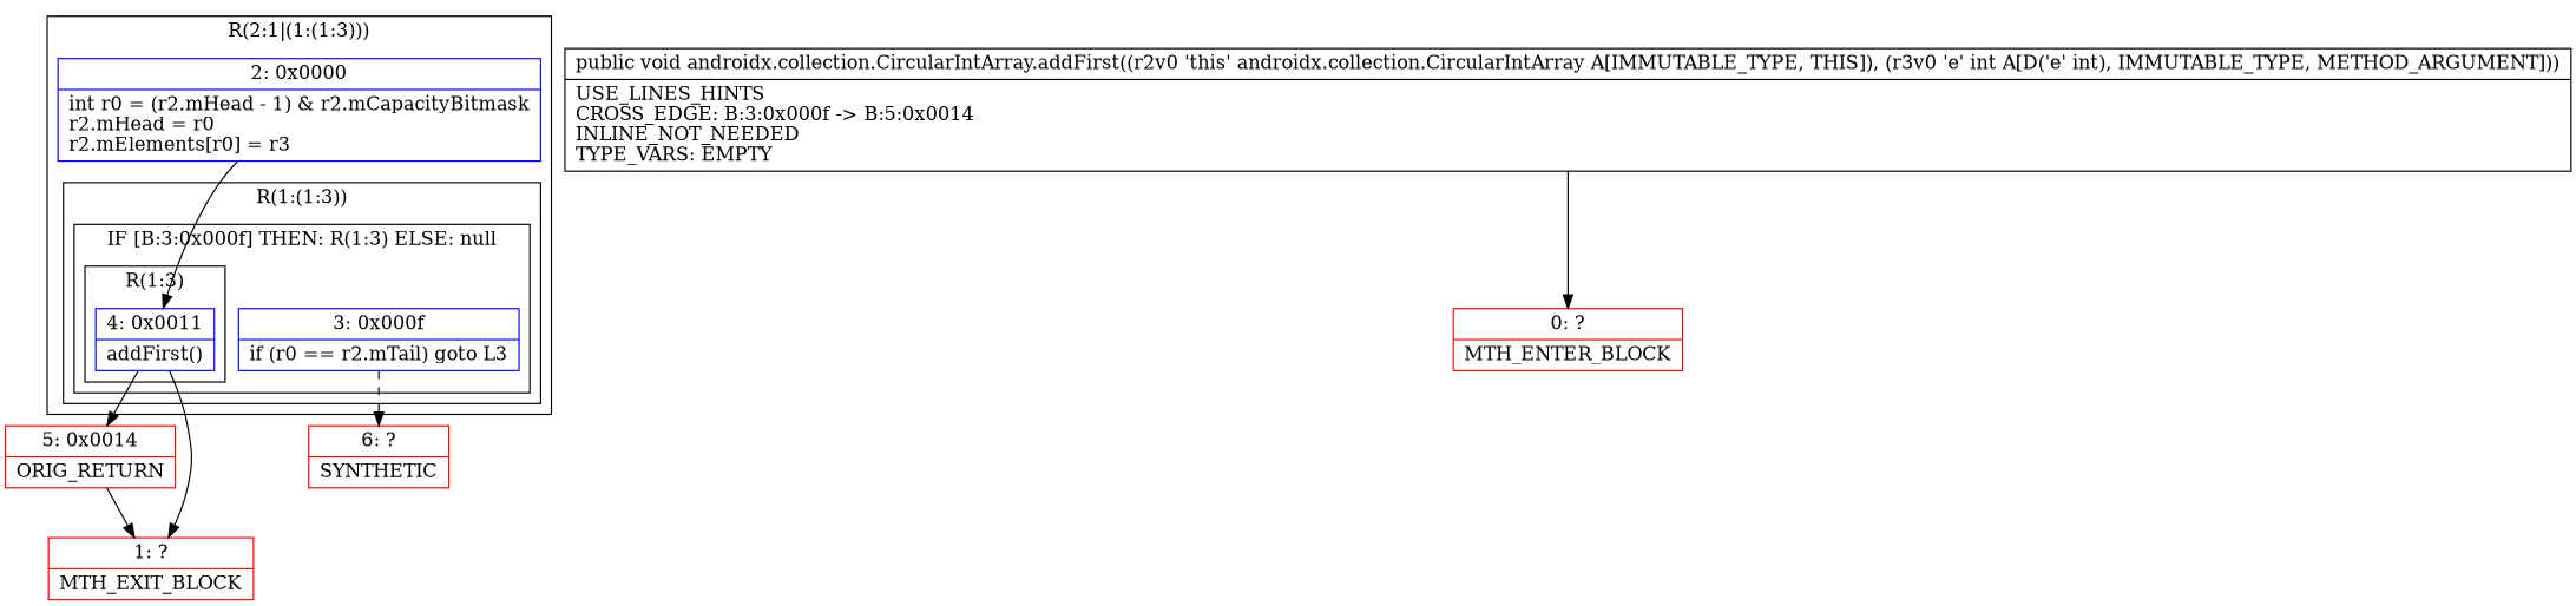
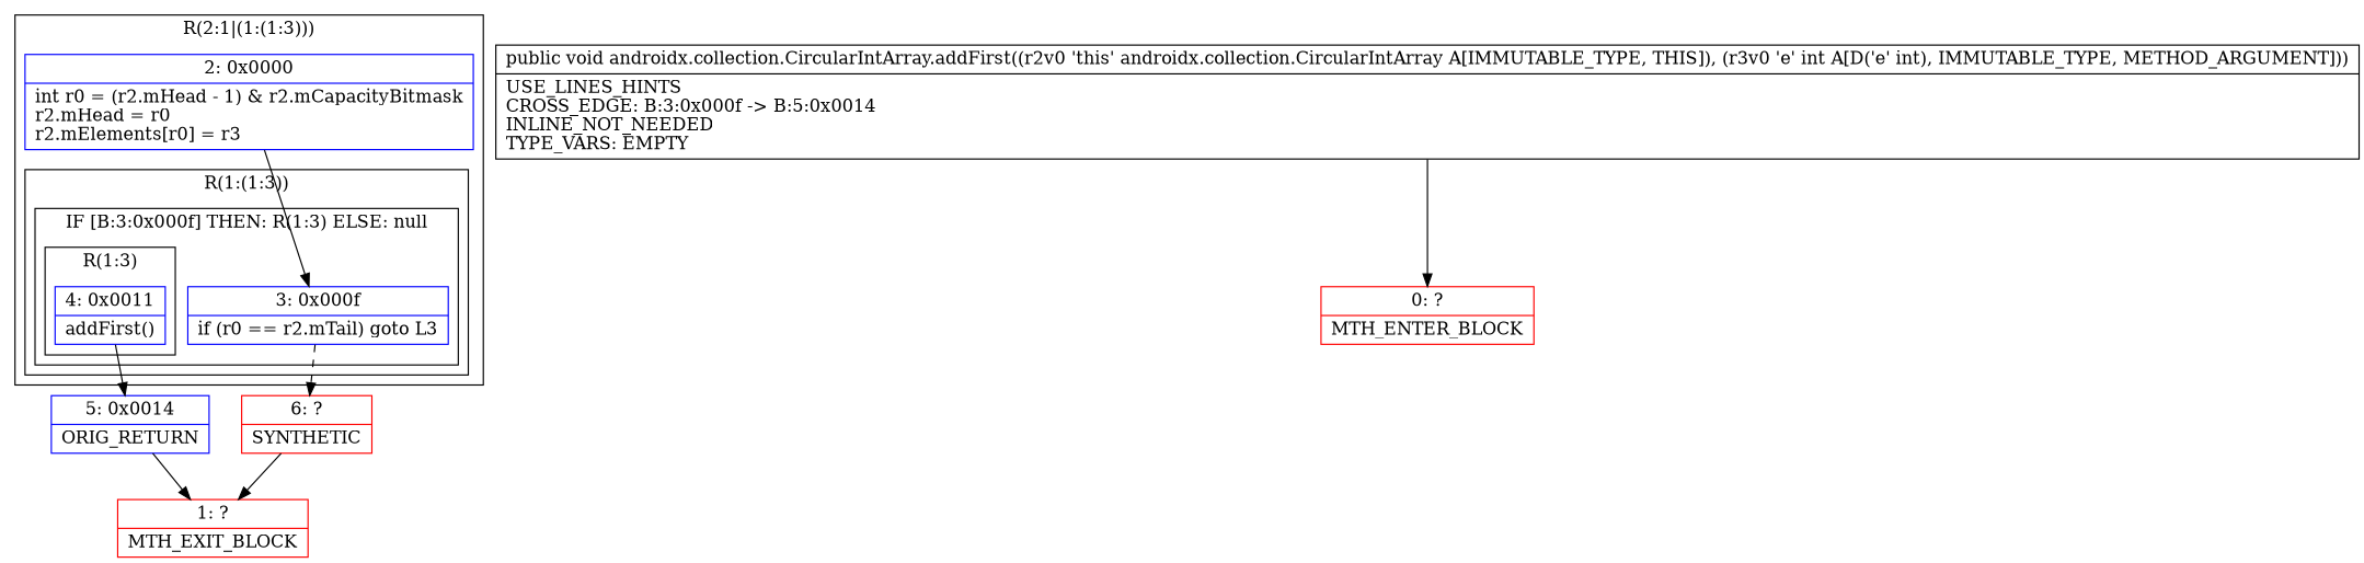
  digraph {
    node [color=red shape=record]
    n1 [color=blue label="{4\:\ 0x0011|addFirst()\l}"]
    n2 [color=blue label="{3\:\ 0x000f|if (r0 == r2.mTail) goto L3\l}"]
    n3 [color=blue label="{2\:\ 0x0000|int r0 = (r2.mHead \- 1) & r2.mCapacityBitmask\lr2.mHead = r0\lr2.mElements[r0] = r3\l}"]
-   n4 [label="{5\:\ 0x0014|ORIG_RETURN\l}"]
+   n4 [color=blue label="{5\:\ 0x0014|ORIG_RETURN\l}"]
    n5 [label="{6\:\ ?|SYNTHETIC\l}"]
    n6 [label="{1\:\ ?|MTH_EXIT_BLOCK\l}"]
    n7 [label="{0\:\ ?|MTH_ENTER_BLOCK\l}"]
    n8 [label="{public void androidx.collection.CircularIntArray.addFirst((r2v0 'this' androidx.collection.CircularIntArray A[IMMUTABLE_TYPE, THIS]), (r3v0 'e' int A[D('e' int), IMMUTABLE_TYPE, METHOD_ARGUMENT]))  | USE_LINES_HINTS\lCROSS_EDGE: B:3:0x000f \-\> B:5:0x0014\lINLINE_NOT_NEEDED\lTYPE_VARS: EMPTY\l}" color=""]
    subgraph cluster_1 {
      label="R(2:1|(1:(1:3)))"
      n3
      subgraph cluster_2 {
        label="R(1:(1:3))"
        subgraph cluster_3 {
          label="IF [B:3:0x000f] THEN: R(1:3) ELSE: null"
          n2
          subgraph cluster_4 {
            label="R(1:3)"
            n1
          }
        }
      }
    }
    n1 -> n4
    n2 -> n5 [style=dashed]
-   n3 -> n1
+   n3 -> n2
    n4 -> n6
-   n1 -> n6
+   n5 -> n6
    n8 -> n7
  }
